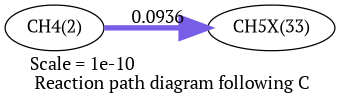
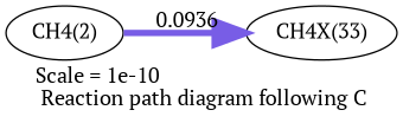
  digraph {
    fontname="PT Serif"
    label="Scale = 1e-10\l Reaction path diagram following C"
    rankdir=LR
    node [fontname="PT Serif"]
    n1 [label="CH4(2)"]
-   n2 [label="CH5X(33)"]
+   n2 [label="CH4X(33)"]
    n1 -> n2 [arrowsize=2.11 color="0.7, 0.594, 0.9" fontname="PT Serif" label=" 0.0936" penwidth=4.21]
  }
